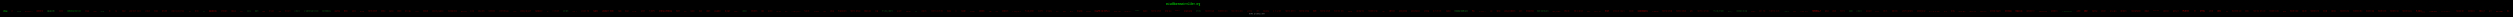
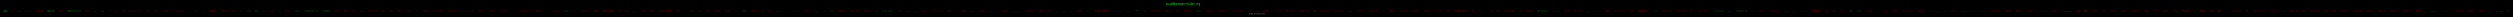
  graph {
    bgcolor=black
    fontcolor=white
    fontname=inconsolata
    fontsize=12
    label="248 APs, 225 closed, 23 open"
    node [fontcolor=red fontname=inconsolata fontsize=14 shape=plaintext]
    edge [style=invis]
    n1 [fontcolor=green fontsize=28 label="osiux@buenosaireslibre.org"]
    n2 [fontcolor=green fontname="CC Icons" fontsize=26 label=cba]
    n3 [label="GR "]
    n4 [fontcolor=limegreen fontsize=12 label="RedFede "]
    n5 [label="ENCORE662C14 "]
    n6 [fontsize=12 label="ENCOREA801BC "]
    n7 [fontcolor=limegreen fontsize=18 label="caballito "]
    n8 [label="Houston "]
    n9 [fontcolor=green fontsize=12 label="ezpe@buenosaireslibre.org "]
    n10 [fontsize=16 label="Almada "]
    n11 [fontsize=12 label="romulo "]
    n12 [fontcolor=limegreen label="Topcom "]
    n13 [fontsize=12 label="AJW "]
    n14 [label="WLS "]
    n15 [fontsize=12 label="default "]
    n16 [fontsize=16 label="asipronet-1piso "]
    n17 [fontsize=16 label="linksys "]
    n18 [label="Chiple "]
    n19 [fontsize=16 label="NETGEAR "]
    n20 [fontsize=16 label="linksys_SES_49650 "]
    n21 [label="maru "]
    n22 [label="mired "]
    n23 [fontcolor=limegreen label="NPM "]
    n24 [fontsize=18 label="baldocita "]
    n25 [fontsize=12 label="alfredo-wifi "]
    n26 [label="familias "]
    n27 [fontsize=16 label="R2D2 "]
    n28 [fontcolor=limegreen fontsize=16 label="luisa "]
    n29 [fontcolor=limegreen fontsize=12 label="judith "]
    n30 [fontsize=12 label="Casak "]
    n31 [fontsize=16 label="default "]
    n32 [fontsize=12 label="flopy "]
    n33 [fontsize=16 label="hris304 "]
    n34 [fontcolor=limegreen fontsize=16 label="linksys "]
    n35 [fontcolor=limegreen label="El supermercadito chino "]
    n36 [fontcolor=limegreen fontsize=12 label="electromedicina "]
    n37 [label="lamartona "]
    n38 [label="ANDREU "]
    n39 [label="Juanchi "]
    n40 [label="NachWan "]
    n41 [fontsize=12 label="Fibertel WiFi899 "]
    n42 [label="Bohemio "]
    n43 [label="GuaiFai "]
    n44 [label="Hemoto "]
    n45 [label="wifi casa "]
    n46 [fontsize=16 label="PLan21 "]
    n47 [label="honguito "]
    n48 [fontsize=16 label="linksys_claudio "]
    n49 [label="Los5Fantasticos "]
    n50 [label="gabyscasa "]
    n51 [fontsize=16 label="dlink "]
    n52 [label="Nuria WiFi "]
    n53 [fontsize=16 label="rutenberg "]
    n54 [fontsize=16 label="InternetCasa "]
    n55 [label="FT2206 "]
    n56 [label="linksys_SES_52579 "]
    n57 [label="OtamendiBOYZ "]
    n58 [fontsize=12 label="nnn "]
    n59 [fontsize=12 label="R O M I N A "]
    n60 [fontcolor=limegreen label="SOSA WIFI "]
    n61 [fontsize=16 label="Seba-M "]
    n62 [fontsize=16 label="linksys-49g "]
    n63 [fontsize=18 label="nacho "]
    n64 [fontsize=18 label="Lincoln 7 echo "]
    n65 [fontsize=12 label="Atlanta "]
    n66 [fontsize=12 label="guille "]
    n67 [label="Hernan1 "]
    n68 [label="marinet "]
    n69 [label="FT_ALIPPE "]
    n70 [fontsize=18 label="cinthia veronica "]
    n71 [label="AndreA "]
    n72 [label="bubu "]
    n73 [label="juan123 "]
    n74 [fontsize=12 label="belkin "]
    n75 [fontsize=12 label="LeonWiFi "]
    n76 [fontsize=12 label="LilianaCwifi "]
    n77 [fontsize=12 label="Emi_Shauer "]
    n78 [label="home277 "]
    n79 [fontcolor=limegreen label="linksys "]
    n80 [fontsize=12 label="NoTeConectes "]
    n81 [fontsize=12 label="colmi "]
    n82 [fontsize=16 label="jazmin "]
    n83 [label="Marcela "]
    n84 [label="SMOR "]
    n85 [label="TP-LINK_CD76C4 "]
    n86 [fontsize=16 label="Pianist "]
    n87 [fontsize=16 label="Zabalza "]
    n88 [fontsize=12 label="Lola "]
    n89 [label="familia "]
    n90 [fontsize=12 label="FT-Dalesio Wifi "]
    n91 [label="Fibertel WiFi268 "]
    n92 [label="tomate loco "]
    n93 [label="cisap "]
    n94 [fontcolor=limegreen fontsize=16 label="TP-LINK_CBA0F8 "]
    n95 [fontsize=16 label="valiger "]
    n96 [fontsize=12 label="beba1020 "]
    n97 [fontcolor=limegreen label="BC01 "]
    n98 [fontsize=16 label="linksys "]
    n99 [fontsize=16 label="Fibertel WiFi498 "]
    n100 [fontsize=12 label="rolinga "]
    n101 [label="jc "]
    n102 [label="ManuNet "]
    n103 [fontsize=16 label="Paulman "]
    n104 [fontsize=12 label="SpeedyWiFi "]
    n105 [fontsize=12 label="JUaNa "]
    n106 [label="yoko "]
    n107 [label="SpeedyWiFi "]
    n108 [label="TP-LINK_C48110 "]
    n109 [label="TP-LINK_C5CAE4 "]
    n110 [label="meli8778 "]
    n111 [fontsize=16 label="privada "]
    n112 [fontsize=16 label="UBNT "]
    n113 [label="arwen "]
    n114 [fontsize=12 label="Larra "]
    n115 [fontsize=12 label="Avellaneda "]
    n116 [label="RedCasa "]
    n117 [fontsize=18 label="COLGATE DE ESTA!!! "]
    n118 [label="Speedy-e4d8 "]
    n119 [label="Speedy-b397 "]
    n120 [fontcolor=limegreen fontsize=10 label="HP4EBAE2 "]
    n121 [label="Joaquin "]
    n122 [label="Fibertel WiFi073 "]
    n123 [fontsize=12 label="WiFide luca "]
    n124 [fontsize=10 label="FTPORTILLO "]
    n125 [fontsize=12 label="dlinkavellaneda "]
    n126 [fontcolor=limegreen label="portthru "]
    n127 [label="Telecentro-3a38 "]
    n128 [label="Telecentro-3cc4 "]
    n129 [fontsize=16 label="Telecentro-2d82 "]
    n130 [fontsize=16 label="LauRiTa "]
    n131 [label="Stefi "]
    n132 [label="marianela "]
    n133 [fontsize=16 label="wi fi arnet "]
    n134 [label="Fibertel WiFi714 "]
    n135 [label="Fibertel WiFi865 "]
    n136 [fontsize=12 label="SANDRA "]
    n137 [label="Fibertel WiFi294 "]
    n138 [fontsize=16 label="Fibertel WiFi "]
    n139 [fontsize=12 label="pascual "]
    n140 [fontsize=16 label="gabyymarito "]
    n141 [label="Telecentro-7cdc "]
    n142 [label="Grace "]
    n143 [label="DIANA-WIFI "]
    n144 [label="Speedy_oot3mq "]
    n145 [label="DanielyMarcelo "]
    n146 [label="Florencia "]
    n147 [fontsize=16 label="Wi-Fi Arnet "]
    n148 [label="andamios "]
-   n149 [fontcolor=limegreen fontsize=18 label="Fucking Hostile! "]
+   n149 [fontsize=18 label="Fucking Hostile! "]
    n150 [fontsize=12 label="PABLO "]
    n151 [fontsize=16 label="WIFI@Ga's "]
    n152 [label="Gian "]
    n153 [fontsize=12 label="rodrigo "]
    n154 [label="cajita_de_bombones "]
    n155 [label="batti "]
    n156 [fontsize=12 label="AdrielWifiNew "]
    n157 [fontcolor=limegreen fontsize=12 label="Rodro no presta wifi "]
    n158 [label="Lopez_Collazo "]
    n159 [fontsize=16 label="DRALink "]
    n160 [label="Puto el que lee "]
    n161 [fontsize=12 label="charly "]
    n162 [fontsize=16 label="NUEVO SOL "]
    n163 [fontsize=18 label="River "]
    n164 [fontsize=16 label="kriegler.sucari "]
    n165 [fontsize=16 label="jujuem "]
    n166 [fontsize=18 label="lobosybogota "]
    n167 [fontsize=12 label="FernandoElsa "]
    n168 [label="Fibertel WiFisum "]
    n169 [label="Fibertel WiFi328 "]
    n170 [label="Santi "]
    n171 [fontsize=16 label="Fibertel WiFi183 "]
    n172 [fontcolor=limegreen fontsize=16 label="TP-LINK_A9E6A4 "]
    n173 [fontcolor=limegreen fontsize=16 label="NICK_1 "]
    n174 [fontcolor=limegreen label="Conectate de Esta "]
    n175 [label="CELESTE "]
    n176 [fontsize=16 label="Wifi Abi "]
    n177 [fontsize=16 label="Fibertel WiFi "]
    n178 [fontcolor=limegreen fontsize=16 label="FT05636 "]
    n179 [fontsize=12 label="Casa "]
    n180 [fontsize=16 label="Peludo WIFI "]
    n181 [fontsize=18 label="FRANARELLA "]
    n182 [fontsize=12 label=Dalesio]
    n183 [label="linksys "]
    n184 [fontsize=16 label="ACOYTE "]
    n185 [fontcolor=limegreen fontsize=12 label="linksys "]
    n186 [fontcolor=limegreen fontsize=16 label="linksys "]
    n187 [label="arielbart "]
    n188 [fontsize=16 label="BEITI "]
    n189 [label="Dori A.. "]
    n190 [label="Home-Wifi "]
    n191 [fontsize=16 label="CaRo-PC_Network "]
    n192 [label="Speedy_9qi1nz "]
    n193 [label="perro de la calle "]
    n194 [label="spred "]
    n195 [fontsize=12 label="WifiMia "]
    n196 [label="Speedy-aae8 "]
    n197 [label="Speedy-dce2 "]
    n198 [fontsize=12 label="Speedy-2105 "]
    n199 [label="Martinez.Chaparro "]
    n200 [fontsize=18 label="cristina "]
    n201 [fontsize=18 label="Pablo ga "]
    n202 [fontsize=16 label="SpeedyEster "]
    n203 [label="CamposCordoba "]
    n204 [label="SpeedyWiFii "]
    n205 [fontcolor=limegreen fontsize=16 label="PerdonanosEnzo "]
    n206 [fontsize=12 label="LILIANA "]
    n207 [fontsize=18 label="NANCY "]
    n208 [label="maitena2 "]
    n209 [label="leotatt "]
    n210 [label="Maria Laura "]
    n211 [label="SpeedyWiFi "]
    n212 [label="primuchas@speedy "]
    n213 [fontsize=12 label="isengard "]
    n214 [fontsize=10 label="Fibertel WiFi "]
    n215 [label="Lopez Wifi "]
    n216 [label="sandra_ft "]
    n217 [fontsize=18 label="PAJARITO "]
    n218 [fontsize=12 label="MARY "]
    n219 [fontsize=18 label="MATSAN "]
    n220 [fontsize=12 label="LETICIA "]
    n221 [fontsize=18 label="Depto "]
    n222 [fontsize=12 label="yoga "]
    n223 [label="Telecentro-1240 "]
    n224 [fontsize=16 label="BIAUS "]
    n225 [fontsize=16 label="Fibertel WiFi090 "]
    n226 [label="Telecentro-2930 "]
    n227 [fontsize=12 label="0aca62 "]
    n228 [fontsize=12 label="Telecentro-8c8e "]
    n229 [fontsize=12 label="susu-net "]
    n230 [fontsize=12 label="Telecentro-2944 "]
    n231 [fontsize=12 label="WIFI_D&A "]
    n232 [fontsize=12 label="elsuelito "]
    n233 [label="Telecentro-6958 "]
    n234 [label="Telecentro-9832"]
    n235 [fontsize=12 label="Telecentro-464a "]
    n236 [fontsize=12 label="Telecentro-39fc "]
    n237 [fontsize=12 label="Telecentro-17a0 "]
    n238 [label="Telecentro-6c5a "]
    n239 [fontsize=18 label="ft_RIOS____ "]
    n240 [fontsize=18 label="FT9081668 "]
    n241 [fontsize=16 label="luz gonzales... "]
    n242 [fontsize=12 label="francisco wifi "]
    n243 [label="Bogota90210 "]
    n244 [label="GABRIEL_PC "]
    n245 [fontsize=16 label="Naty "]
    n246 [fontsize=18 label="Morrongo "]
    n247 [fontsize=12 label="Mopi "]
    n1 -- n2
    n1 -- n3
    n1 -- n4
    n1 -- n5
    n1 -- n6
    n1 -- n7
    n1 -- n8
    n1 -- n9
    n1 -- n10
    n1 -- n11
    n1 -- n12
    n1 -- n13
    n1 -- n14
    n1 -- n15
    n1 -- n16
    n1 -- n17
    n1 -- n18
    n1 -- n19
    n1 -- n20
    n1 -- n21
    n1 -- n22
    n1 -- n23
    n1 -- n24
    n1 -- n25
    n1 -- n26
    n1 -- n27
    n1 -- n28
    n1 -- n29
    n1 -- n30
    n1 -- n31
    n1 -- n32
    n1 -- n33
    n1 -- n34
    n1 -- n35
    n1 -- n36
    n1 -- n37
    n1 -- n38
    n1 -- n39
    n1 -- n40
    n1 -- n41
    n1 -- n42
    n1 -- n43
    n1 -- n44
    n1 -- n45
    n1 -- n46
    n1 -- n47
    n1 -- n48
    n1 -- n49
    n1 -- n50
    n1 -- n51
    n1 -- n52
    n1 -- n53
    n1 -- n54
    n1 -- n55
    n1 -- n56
    n1 -- n57
    n1 -- n58
    n1 -- n59
    n1 -- n60
    n1 -- n61
    n1 -- n62
    n1 -- n63
    n1 -- n64
    n1 -- n65
    n1 -- n66
    n1 -- n67
    n1 -- n68
    n1 -- n69
    n1 -- n70
    n1 -- n71
    n1 -- n72
    n1 -- n73
    n1 -- n74
    n1 -- n75
    n1 -- n76
    n1 -- n77
    n1 -- n78
    n1 -- n79
    n1 -- n80
    n1 -- n81
    n1 -- n82
    n1 -- n83
    n1 -- n84
    n1 -- n85
    n1 -- n86
    n1 -- n87
    n1 -- n88
    n1 -- n89
    n1 -- n90
    n1 -- n91
    n1 -- n92
    n1 -- n93
    n1 -- n94
    n1 -- n95
    n1 -- n96
    n1 -- n97
    n1 -- n98
    n1 -- n99
    n1 -- n100
    n1 -- n101
    n1 -- n102
    n1 -- n103
    n1 -- n104
    n1 -- n105
    n1 -- n106
    n1 -- n107
    n1 -- n108
    n1 -- n109
    n1 -- n110
    n1 -- n111
    n1 -- n112
    n1 -- n113
    n1 -- n114
    n1 -- n115
    n1 -- n116
    n1 -- n117
    n1 -- n118
    n1 -- n119
    n1 -- n120
    n1 -- n121
    n1 -- n122
    n1 -- n123
    n1 -- n124
    n1 -- n125
    n1 -- n126
    n1 -- n127
    n1 -- n128
    n1 -- n129
    n1 -- n130
    n1 -- n131
    n1 -- n132
    n1 -- n133
    n1 -- n134
    n1 -- n135
    n1 -- n136
    n1 -- n137
    n1 -- n138
    n1 -- n139
    n1 -- n140
    n1 -- n141
    n1 -- n142
    n1 -- n143
    n1 -- n144
    n1 -- n145
    n1 -- n146
    n1 -- n147
    n1 -- n148
    n1 -- n149
    n1 -- n150
    n1 -- n151
    n1 -- n152
    n1 -- n153
    n1 -- n154
    n1 -- n155
    n1 -- n156
    n1 -- n157
    n1 -- n158
    n1 -- n159
    n1 -- n160
    n1 -- n161
    n1 -- n162
    n1 -- n163
    n1 -- n164
    n1 -- n165
    n1 -- n166
    n1 -- n167
    n1 -- n168
    n1 -- n169
    n1 -- n170
    n1 -- n171
    n1 -- n172
    n1 -- n173
    n1 -- n174
    n1 -- n175
    n1 -- n176
    n1 -- n177
    n1 -- n178
    n1 -- n179
    n1 -- n180
    n1 -- n181
    n1 -- n182
    n1 -- n183
    n1 -- n184
    n1 -- n185
    n1 -- n186
    n1 -- n187
    n1 -- n188
    n1 -- n189
    n1 -- n190
    n1 -- n191
    n1 -- n192
    n1 -- n193
    n1 -- n194
    n1 -- n195
    n1 -- n196
    n1 -- n197
    n1 -- n198
    n1 -- n199
    n1 -- n200
    n1 -- n201
    n1 -- n202
    n1 -- n203
    n1 -- n204
    n1 -- n205
    n1 -- n206
    n1 -- n207
    n1 -- n208
    n1 -- n209
    n1 -- n210
    n1 -- n211
    n1 -- n212
    n1 -- n213
    n1 -- n214
    n1 -- n215
    n1 -- n216
    n1 -- n217
    n1 -- n218
    n1 -- n219
    n1 -- n220
    n1 -- n221
    n1 -- n222
    n1 -- n223
    n1 -- n224
    n1 -- n225
    n1 -- n226
    n1 -- n227
    n1 -- n228
    n1 -- n229
    n1 -- n230
    n1 -- n231
    n1 -- n232
    n1 -- n233
    n1 -- n234
    n1 -- n235
    n1 -- n236
    n1 -- n237
    n1 -- n238
    n1 -- n239
    n1 -- n240
    n1 -- n241
    n1 -- n242
    n1 -- n243
    n1 -- n244
    n1 -- n245
    n1 -- n246
    n1 -- n247
  }
